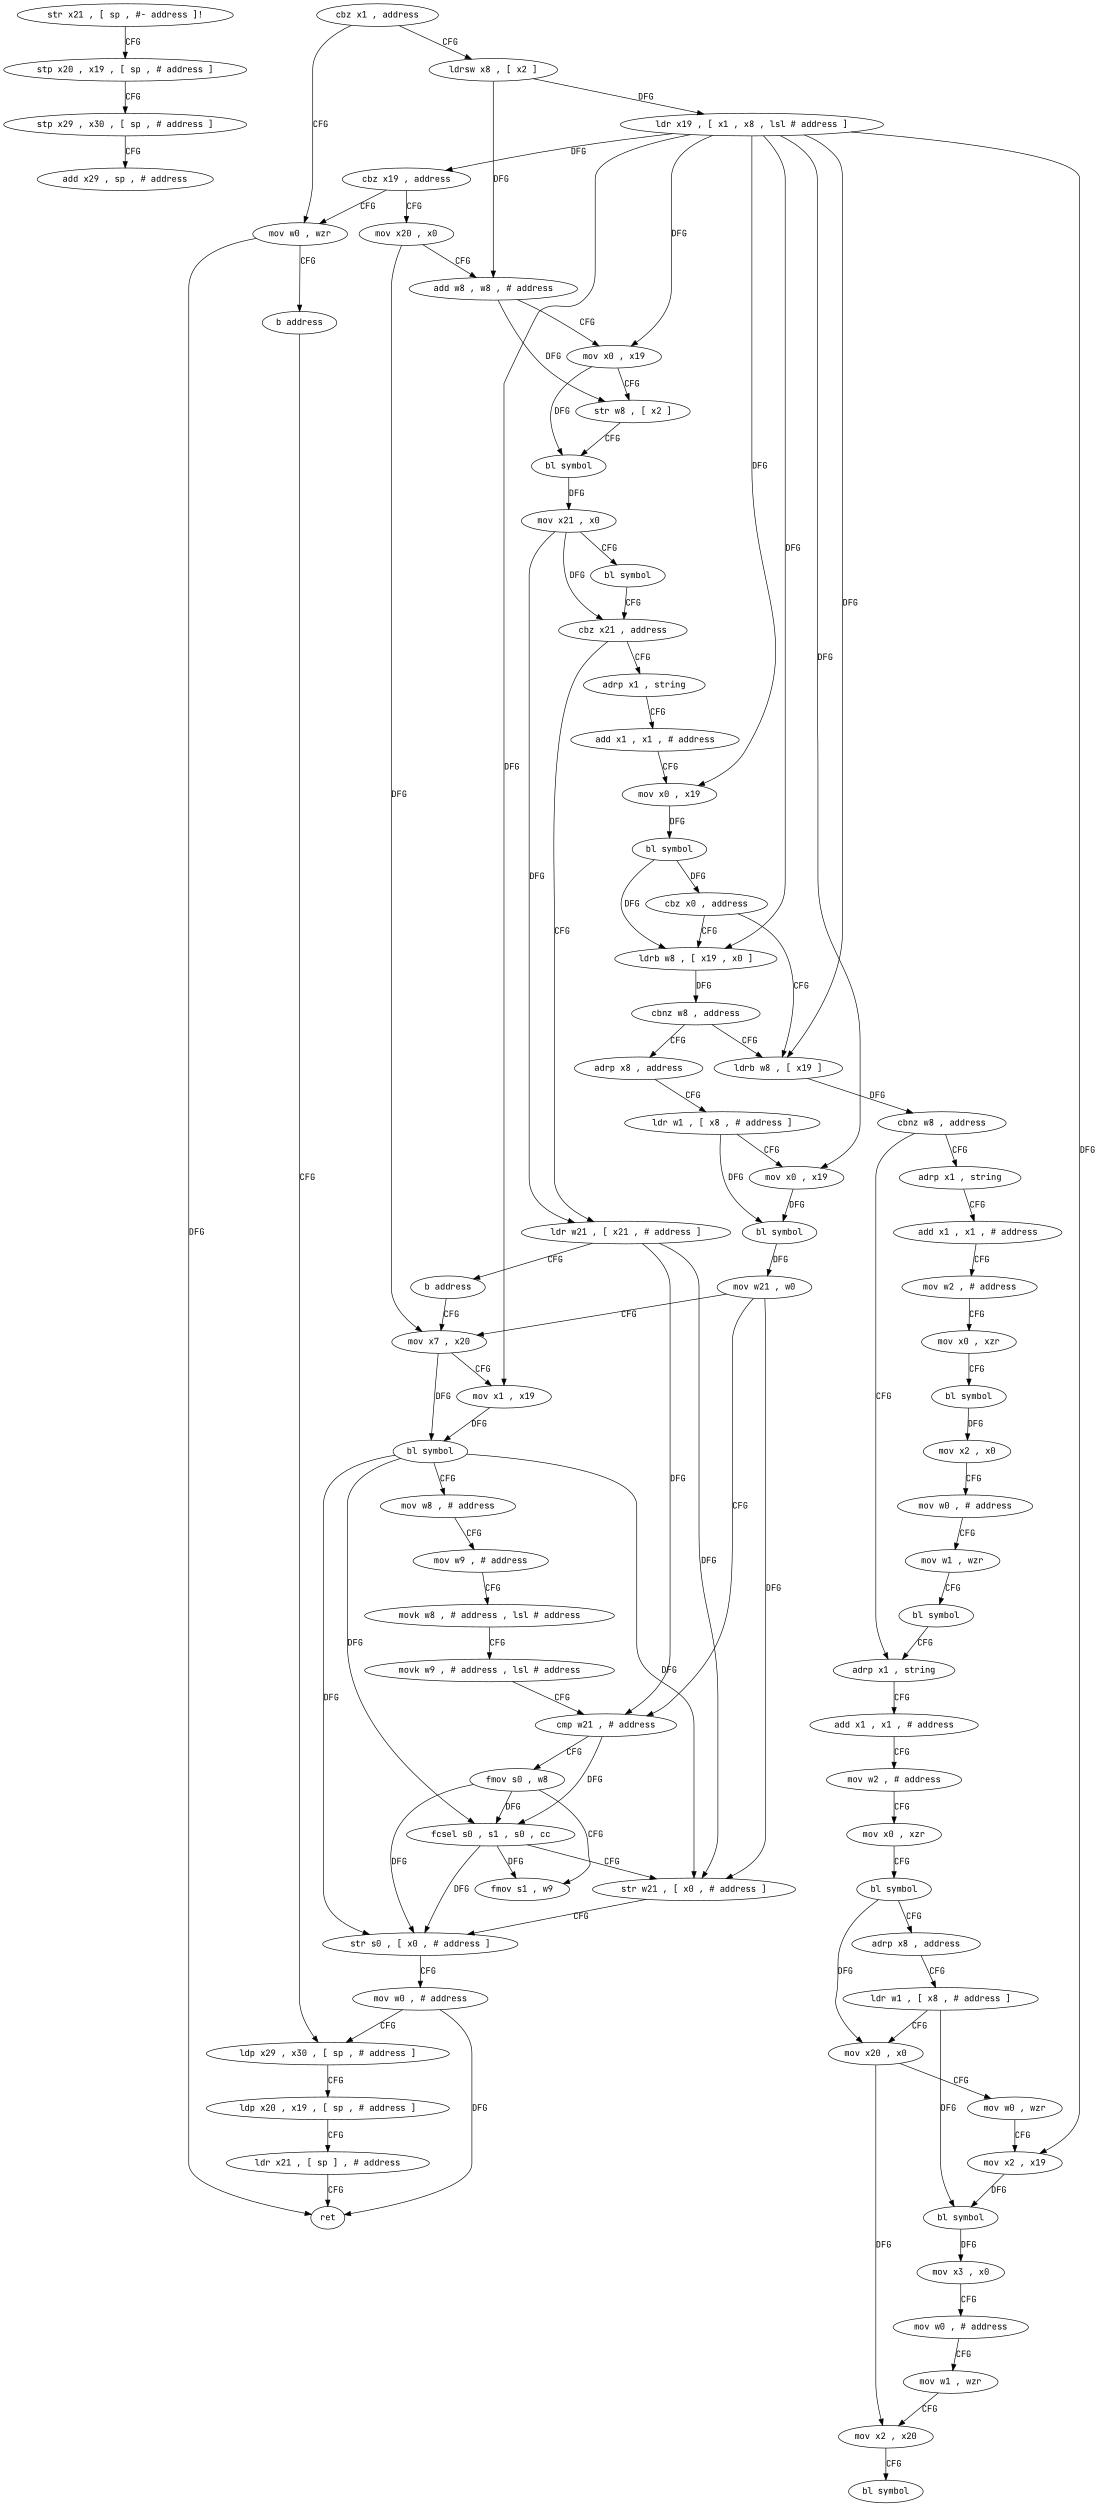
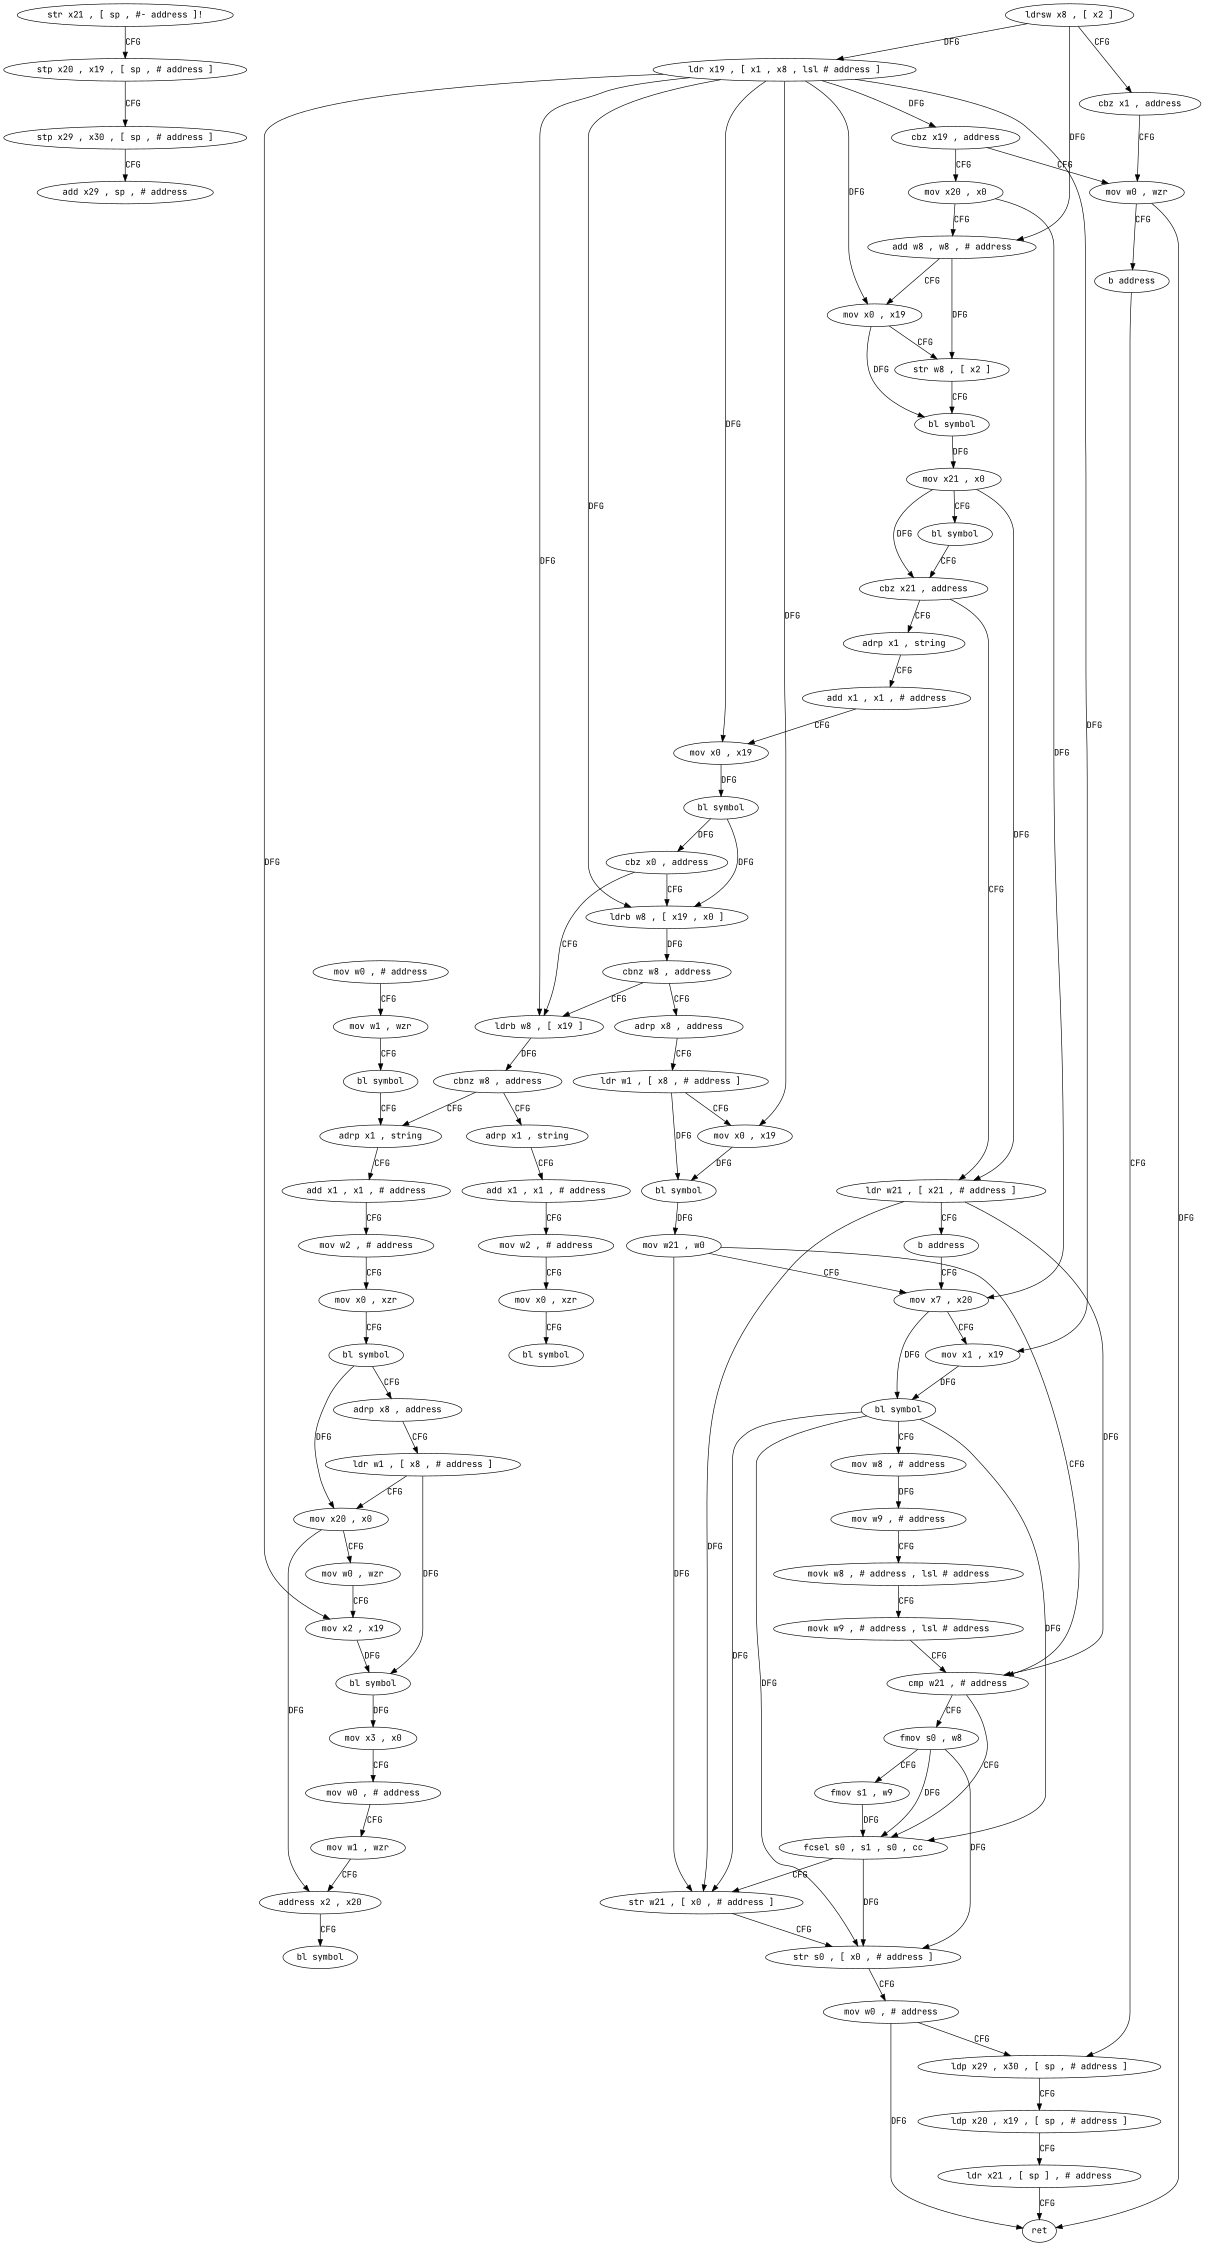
  digraph {
    fontname="JetBrains Mono"
    node [fontname="JetBrains Mono"]
    edge [fontname="JetBrains Mono"]
    n1 [label="str x21 , [ sp , #- address ]!"]
    n2 [label="stp x20 , x19 , [ sp , # address ]"]
    n3 [label="stp x29 , x30 , [ sp , # address ]"]
    n4 [label="add x29 , sp , # address"]
    n5 [label="cbz x1 , address"]
    n6 [label="mov w0 , wzr"]
    n7 [label="ldrsw x8 , [ x2 ]"]
    n8 [label="b address"]
    n9 [label=ret]
    n10 [label="ldr x19 , [ x1 , x8 , lsl # address ]"]
    n11 [label="add w8 , w8 , # address"]
    n12 [label="ldp x29 , x30 , [ sp , # address ]"]
    n13 [label="cbz x19 , address"]
    n14 [label="mov x0 , x19"]
    n15 [label="mov x0 , x19"]
    n16 [label="ldrb w8 , [ x19 ]"]
    n17 [label="ldrb w8 , [ x19 , x0 ]"]
    n18 [label="mov x1 , x19"]
    n19 [label="mov x2 , x19"]
    n20 [label="mov x0 , x19"]
    n21 [label="str w8 , [ x2 ]"]
    n22 [label="ldp x20 , x19 , [ sp , # address ]"]
    n23 [label="ldr x21 , [ sp ] , # address"]
    n24 [label="mov x20 , x0"]
    n25 [label="bl symbol"]
    n26 [label="bl symbol"]
    n27 [label="cbnz w8 , address"]
    n28 [label="cbnz w8 , address"]
    n29 [label="bl symbol"]
    n30 [label="bl symbol"]
    n31 [label="bl symbol"]
    n32 [label="mov x7 , x20"]
    n33 [label="mov x21 , x0"]
    n34 [label="bl symbol"]
    n35 [label="cbz x21 , address"]
    n36 [label="ldr w21 , [ x21 , # address ]"]
    n37 [label="adrp x1 , string"]
    n38 [label="b address"]
    n39 [label="cmp w21 , # address"]
    n40 [label="str w21 , [ x0 , # address ]"]
    n41 [label="add x1 , x1 , # address"]
    n42 [label="fcsel s0 , s1 , s0 , cc"]
    n43 [label="fmov s0 , w8"]
    n44 [label="str s0 , [ x0 , # address ]"]
    n45 [label="cbz x0 , address"]
    n46 [label="adrp x1 , string"]
    n47 [label="adrp x1 , string"]
    n48 [label="adrp x8 , address"]
    n49 [label="mov w8 , # address"]
    n50 [label="add x1 , x1 , # address"]
    n51 [label="add x1 , x1 , # address"]
    n52 [label="mov w2 , # address"]
    n53 [label="mov w2 , # address"]
    n54 [label="ldr w1 , [ x8 , # address ]"]
    n55 [label="mov w9 , # address"]
    n56 [label="mov w0 , # address"]
    n57 [label="movk w8 , # address , lsl # address"]
    n58 [label="movk w9 , # address , lsl # address"]
    n59 [label="fmov s1 , w9"]
    n60 [label="mov x0 , xzr"]
    n61 [label="bl symbol"]
    n62 [label="adrp x8 , address"]
    n63 [label="mov x20 , x0"]
    n64 [label="ldr w1 , [ x8 , # address ]"]
    n65 [label="mov w0 , wzr"]
-   n66 [label="mov x2 , x20"]
+   n66 [label="address x2 , x20"]
    n67 [label="mov x3 , x0"]
    n68 [label="bl symbol"]
    n69 [label="mov w0 , # address"]
    n70 [label="mov w1 , wzr"]
    n71 [label="mov x0 , xzr"]
    n72 [label="bl symbol"]
-   n73 [label="mov x2 , x0"]
    n74 [label="mov w0 , # address"]
    n75 [label="mov w1 , wzr"]
    n76 [label="bl symbol"]
    n77 [label="mov w21 , w0"]
    n1 -> n2 [label=CFG]
    n2 -> n3 [label=CFG]
    n3 -> n4 [label=CFG]
    n5 -> n6 [label=CFG]
-   n5 -> n7 [label=CFG]
+   n7 -> n5 [label=CFG]
    n6 -> n8 [label=CFG]
    n6 -> n9 [label=DFG]
    n7 -> n10 [label=DFG]
    n7 -> n11 [label=DFG]
    n8 -> n12 [label=CFG]
    n10 -> n13 [label=DFG]
    n10 -> n14 [label=DFG]
    n10 -> n15 [label=DFG]
    n10 -> n16 [label=DFG]
    n10 -> n17 [label=DFG]
    n10 -> n18 [label=DFG]
    n10 -> n19 [label=DFG]
    n10 -> n20 [label=DFG]
    n11 -> n14 [label=CFG]
    n11 -> n21 [label=DFG]
    n12 -> n22 [label=CFG]
    n13 -> n6 [label=CFG]
    n13 -> n24 [label=CFG]
    n14 -> n21 [label=CFG]
    n14 -> n25 [label=DFG]
    n15 -> n26 [label=DFG]
    n16 -> n27 [label=DFG]
    n17 -> n28 [label=DFG]
    n18 -> n29 [label=DFG]
    n19 -> n30 [label=DFG]
    n20 -> n31 [label=DFG]
    n21 -> n25 [label=CFG]
    n22 -> n23 [label=CFG]
    n23 -> n9 [label=CFG]
    n24 -> n11 [label=CFG]
    n24 -> n32 [label=DFG]
    n25 -> n33 [label=DFG]
    n26 -> n17 [label=DFG]
    n26 -> n45 [label=DFG]
    n27 -> n46 [label=CFG]
    n27 -> n47 [label=CFG]
    n28 -> n16 [label=CFG]
    n28 -> n48 [label=CFG]
    n29 -> n40 [label=DFG]
    n29 -> n42 [label=DFG]
    n29 -> n44 [label=DFG]
    n29 -> n49 [label=CFG]
    n30 -> n67 [label=DFG]
    n31 -> n77 [label=DFG]
    n32 -> n18 [label=CFG]
    n32 -> n29 [label=DFG]
    n33 -> n34 [label=CFG]
    n33 -> n35 [label=DFG]
    n33 -> n36 [label=DFG]
    n34 -> n35 [label=CFG]
    n35 -> n36 [label=CFG]
    n35 -> n37 [label=CFG]
    n36 -> n38 [label=CFG]
    n36 -> n39 [label=DFG]
    n36 -> n40 [label=DFG]
    n37 -> n41 [label=CFG]
    n38 -> n32 [label=CFG]
-   n39 -> n42 [label=DFG]
+   n39 -> n42 [label=CFG]
    n39 -> n43 [label=CFG]
    n40 -> n44 [label=CFG]
    n41 -> n15 [label=CFG]
    n42 -> n40 [label=CFG]
    n42 -> n44 [label=DFG]
    n43 -> n42 [label=DFG]
    n43 -> n44 [label=DFG]
    n43 -> n59 [label=CFG]
    n44 -> n56 [label=CFG]
    n45 -> n16 [label=CFG]
    n45 -> n17 [label=CFG]
    n46 -> n50 [label=CFG]
    n47 -> n51 [label=CFG]
    n48 -> n54 [label=CFG]
-   n49 -> n55 [label=CFG]
+   n49 -> n55 [label=DFG]
    n50 -> n52 [label=CFG]
    n51 -> n53 [label=CFG]
    n52 -> n60 [label=CFG]
    n53 -> n71 [label=CFG]
    n54 -> n20 [label=CFG]
    n54 -> n31 [label=DFG]
    n55 -> n57 [label=CFG]
    n56 -> n9 [label=DFG]
    n56 -> n12 [label=CFG]
    n57 -> n58 [label=CFG]
    n58 -> n39 [label=CFG]
-   n42 -> n59 [label=DFG]
+   n59 -> n42 [label=DFG]
    n60 -> n61 [label=CFG]
    n61 -> n62 [label=CFG]
    n61 -> n63 [label=DFG]
    n62 -> n64 [label=CFG]
    n63 -> n65 [label=CFG]
    n63 -> n66 [label=DFG]
    n64 -> n30 [label=DFG]
    n64 -> n63 [label=CFG]
    n65 -> n19 [label=CFG]
    n66 -> n68 [label=CFG]
    n67 -> n69 [label=CFG]
    n69 -> n70 [label=CFG]
    n70 -> n66 [label=CFG]
    n71 -> n72 [label=CFG]
-   n72 -> n73 [label=DFG]
-   n73 -> n74 [label=CFG]
    n74 -> n75 [label=CFG]
    n75 -> n76 [label=CFG]
    n76 -> n46 [label=CFG]
    n77 -> n32 [label=CFG]
    n77 -> n39 [label=CFG]
    n77 -> n40 [label=DFG]
  }
